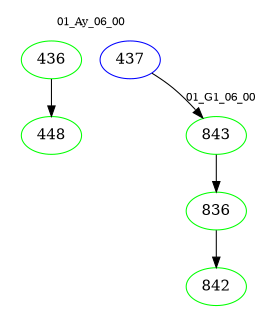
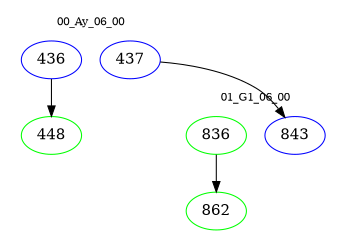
  digraph {
    node [color=green]
    edge [color=black]
    n1 [color=blue label=437]
-   n2 [label=436]
+   n2 [color=blue label=436]
    n3 [label=448]
-   n4 [label=843]
+   n4 [color=blue label=843]
    n5 [label=836]
-   n6 [label=842]
+   n6 [label=862]
    subgraph cluster_1 {
      color=white
      fontsize=10
-     label="01_Ay_06_00"
+     label="00_Ay_06_00"
      n1
      n2
      n3
    }
    subgraph cluster_2 {
      color=white
      fontsize=10
      label="01_G1_06_00"
      n4
      n5
      n6
    }
    n1 -> n4
    n2 -> n3
-   n4 -> n5
    n5 -> n6
  }
